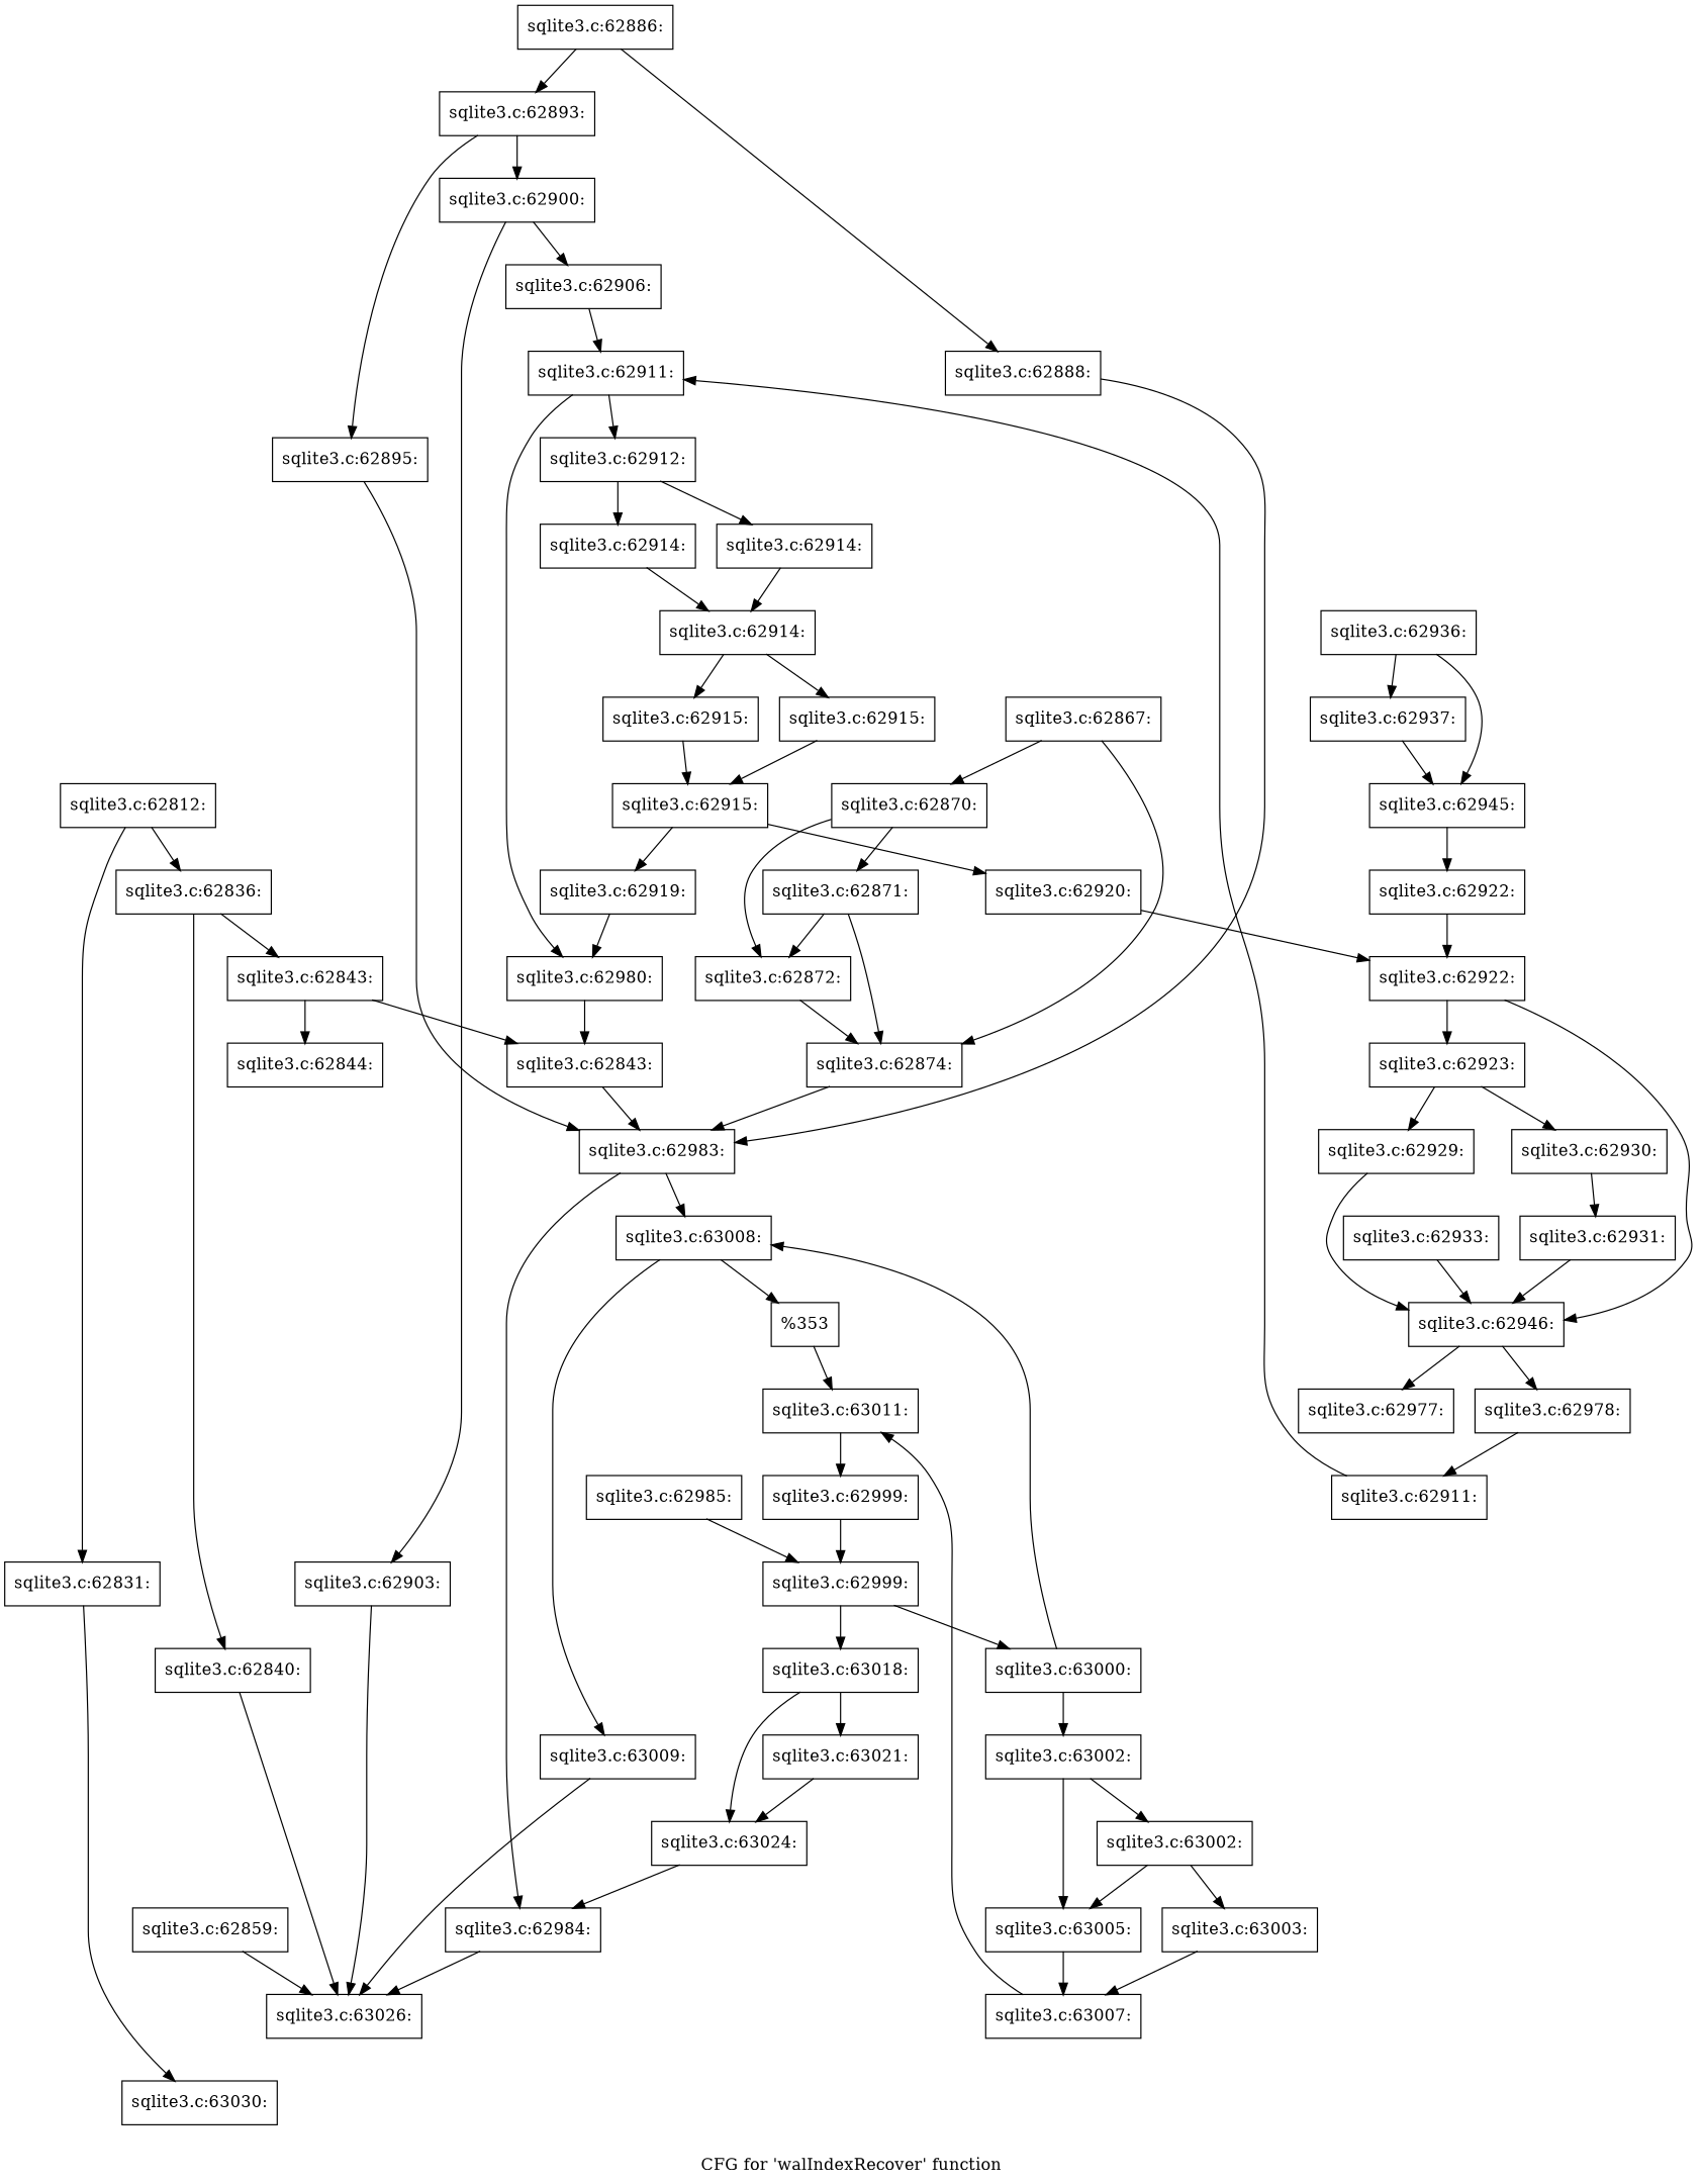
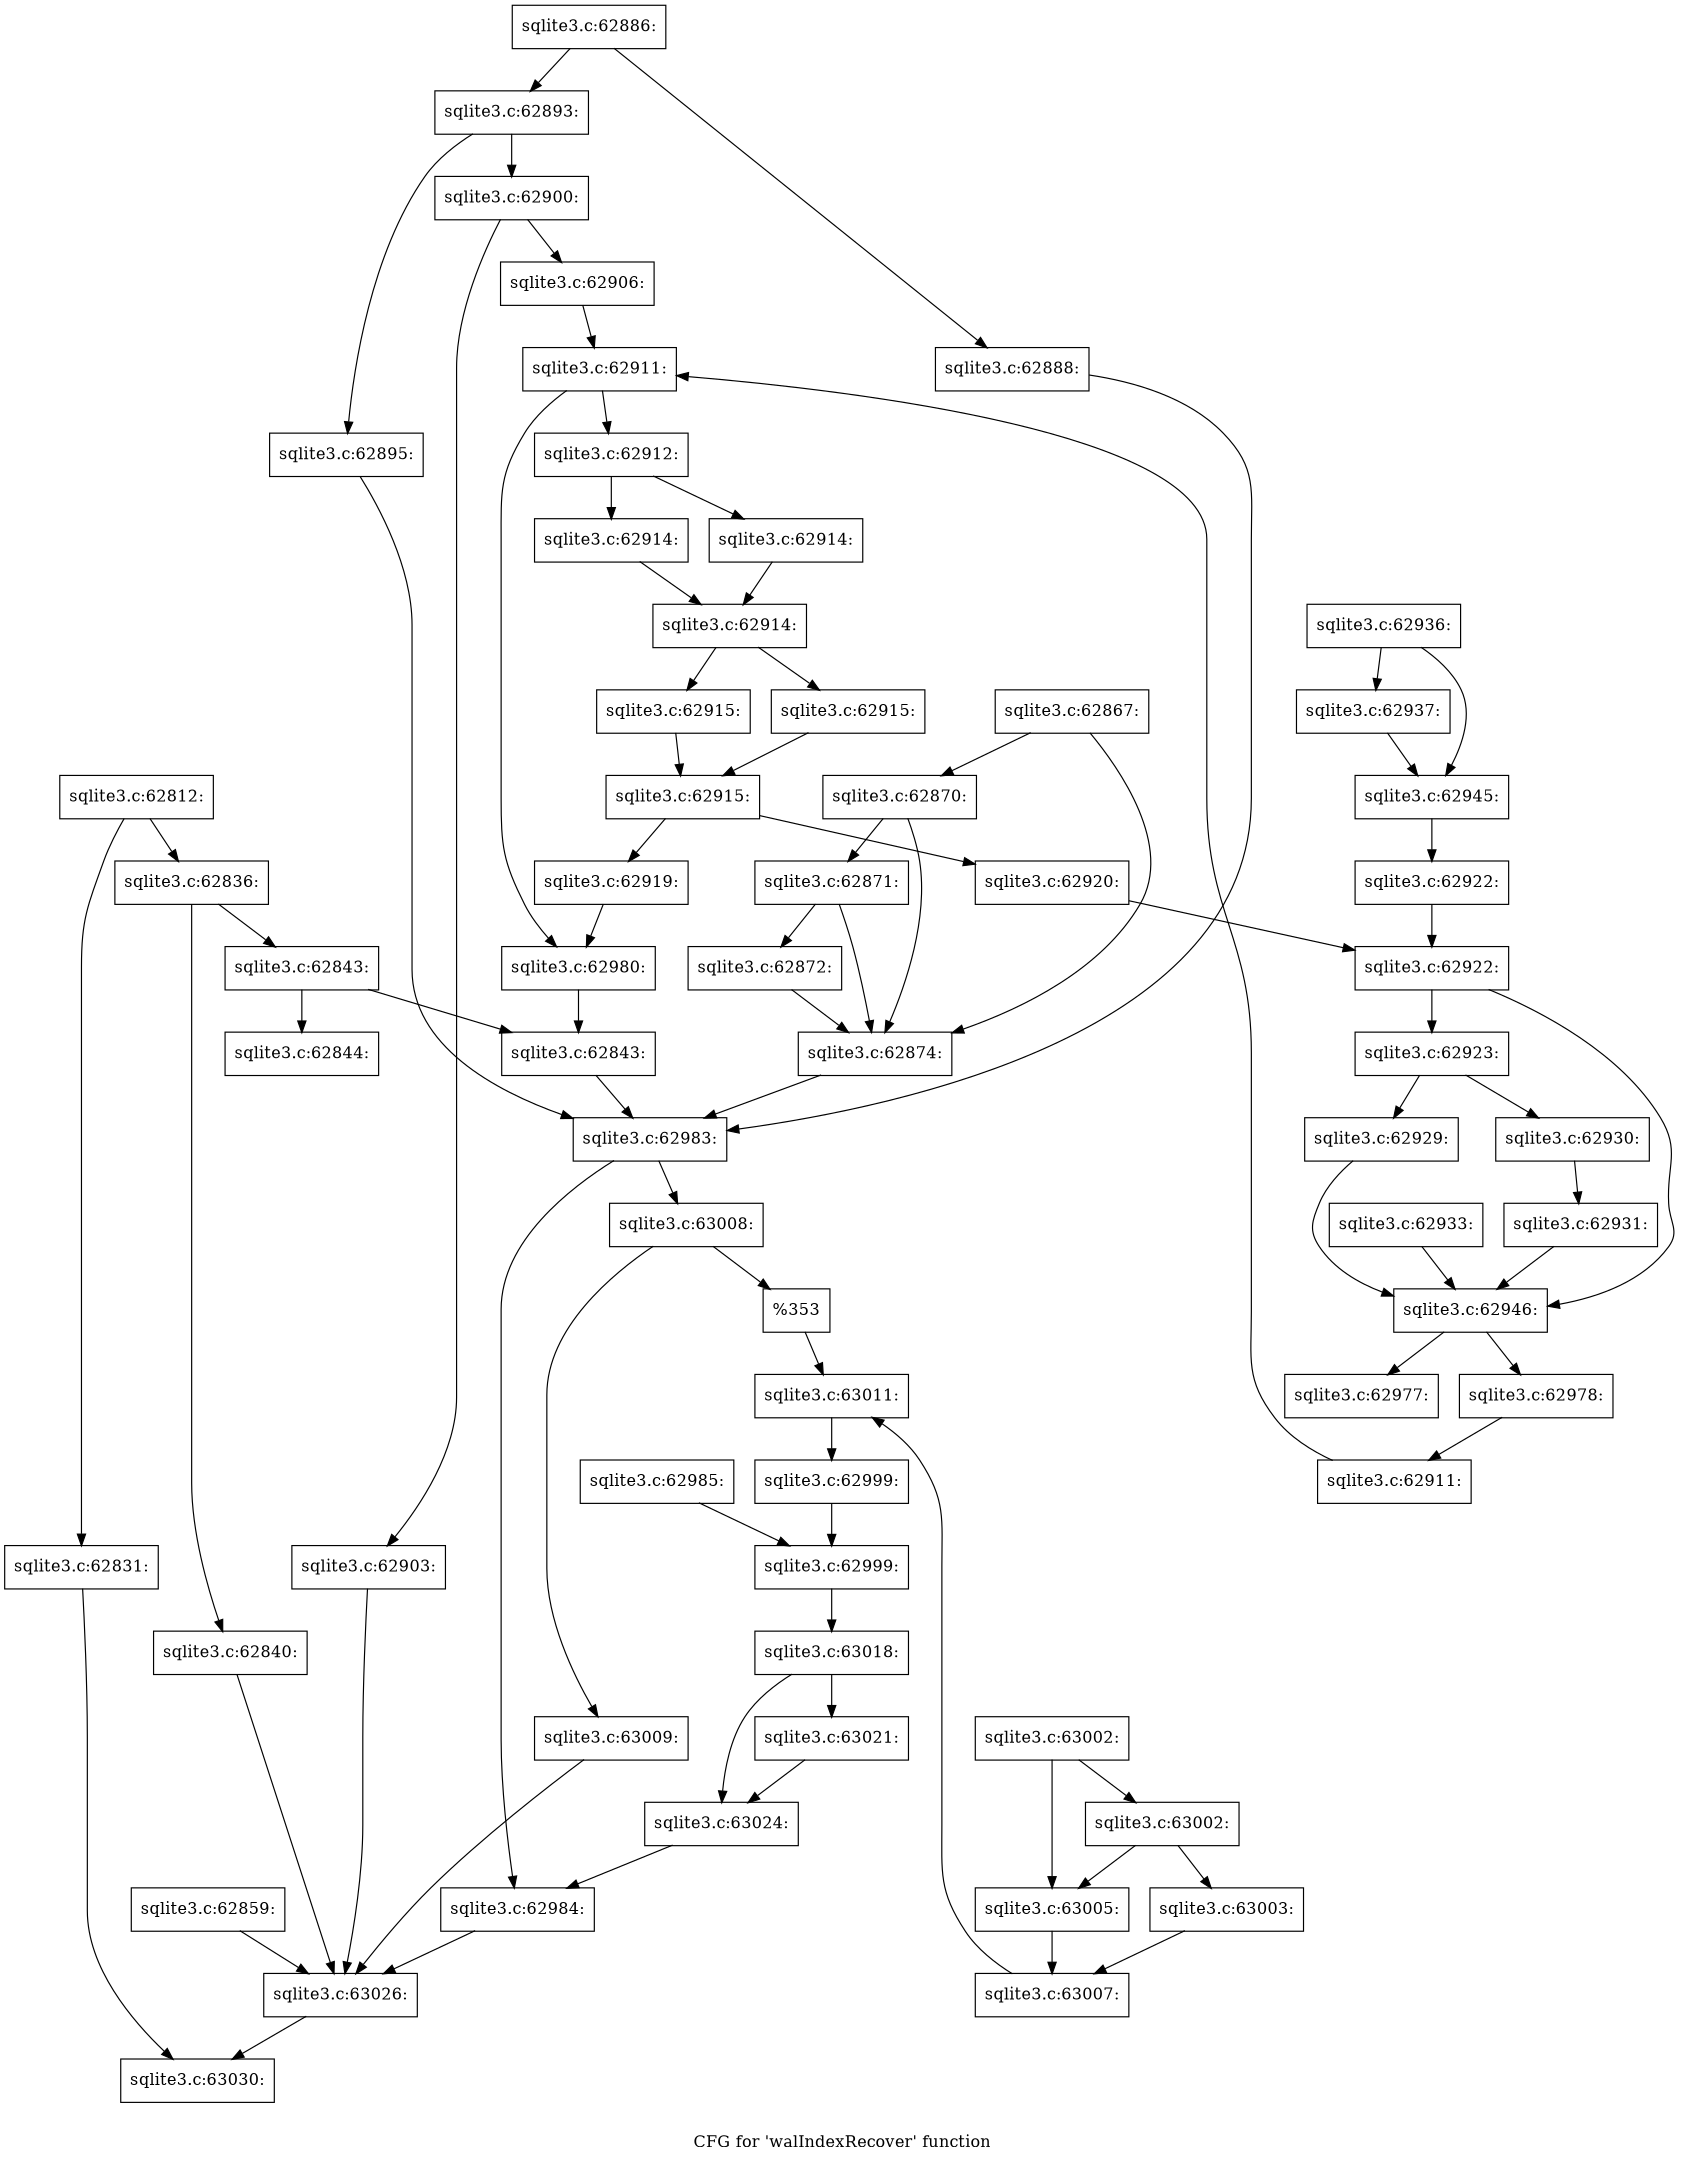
  digraph {
    label="CFG for 'walIndexRecover' function"
    node [shape=record]
    n1 [label="{sqlite3.c:62812:}"]
    n2 [label="{sqlite3.c:62831:}"]
    n3 [label="{sqlite3.c:62836:}"]
    n4 [label="{sqlite3.c:63030:}"]
    n5 [label="{sqlite3.c:62840:}"]
    n6 [label="{sqlite3.c:62843:}"]
    n7 [label="{sqlite3.c:63026:}"]
    n8 [label="{sqlite3.c:62844:}"]
    n9 [label="{sqlite3.c:62843:}"]
    n10 [label="{sqlite3.c:62983:}"]
    n11 [label="{sqlite3.c:62859:}"]
    n12 [label="{sqlite3.c:62867:}"]
    n13 [label="{sqlite3.c:62874:}"]
    n14 [label="{sqlite3.c:62870:}"]
    n15 [label="{sqlite3.c:62984:}"]
    n16 [label="{sqlite3.c:63008:}"]
    n17 [label="{sqlite3.c:62871:}"]
    n18 [label="{sqlite3.c:62872:}"]
    n19 [label="{sqlite3.c:62888:}"]
    n20 [label="{sqlite3.c:62886:}"]
    n21 [label="{sqlite3.c:62893:}"]
    n22 [label="{sqlite3.c:62985:}"]
    n23 [label="{sqlite3.c:62999:}"]
    n24 [label="{sqlite3.c:62895:}"]
    n25 [label="{sqlite3.c:62900:}"]
    n26 [label="{sqlite3.c:62906:}"]
    n27 [label="{sqlite3.c:62903:}"]
    n28 [label="{sqlite3.c:62911:}"]
    n29 [label="{sqlite3.c:62912:}"]
    n30 [label="{sqlite3.c:62980:}"]
    n31 [label="{sqlite3.c:62914:}"]
    n32 [label="{sqlite3.c:62914:}"]
    n33 [label="{sqlite3.c:62914:}"]
    n34 [label="{sqlite3.c:62915:}"]
    n35 [label="{sqlite3.c:62915:}"]
    n36 [label="{sqlite3.c:62915:}"]
    n37 [label="{sqlite3.c:62919:}"]
    n38 [label="{sqlite3.c:62920:}"]
    n39 [label="{sqlite3.c:62922:}"]
    n40 [label="{sqlite3.c:62923:}"]
    n41 [label="{sqlite3.c:62946:}"]
    n42 [label="{sqlite3.c:62929:}"]
    n43 [label="{sqlite3.c:62930:}"]
    n44 [label="{sqlite3.c:62977:}"]
    n45 [label="{sqlite3.c:62978:}"]
    n46 [label="{sqlite3.c:62931:}"]
    n47 [label="{sqlite3.c:62911:}"]
    n48 [label="{sqlite3.c:62933:}"]
    n49 [label="{sqlite3.c:62936:}"]
    n50 [label="{sqlite3.c:62937:}"]
    n51 [label="{sqlite3.c:62945:}"]
    n52 [label="{sqlite3.c:62922:}"]
-   n53 [label="{sqlite3.c:63000:}"]
    n54 [label="{sqlite3.c:63018:}"]
    n55 [label="{sqlite3.c:63002:}"]
    n56 [label="{sqlite3.c:63021:}"]
    n57 [label="{sqlite3.c:63024:}"]
    n58 [label="{sqlite3.c:63002:}"]
    n59 [label="{sqlite3.c:63005:}"]
    n60 [label="{sqlite3.c:63009:}"]
    n61 [label="{%353}"]
    n62 [label="{sqlite3.c:63003:}"]
    n63 [label="{sqlite3.c:63007:}"]
    n64 [label="{sqlite3.c:63011:}"]
    n65 [label="{sqlite3.c:62999:}"]
    n1 -> n2
    n1 -> n3
    n2 -> n4
    n3 -> n5
    n3 -> n6
    n5 -> n7
    n6 -> n8
    n6 -> n9
+   n7 -> n4
    n9 -> n10
    n10 -> n15
    n10 -> n16
    n11 -> n7
    n12 -> n13
    n12 -> n14
    n13 -> n10
-   n14 -> n18
+   n14 -> n13
    n14 -> n17
    n15 -> n7
    n16 -> n60
    n16 -> n61
    n17 -> n13
    n17 -> n18
    n18 -> n13
    n19 -> n10
    n20 -> n19
    n20 -> n21
    n21 -> n24
    n21 -> n25
    n22 -> n23
-   n23 -> n53
    n23 -> n54
    n24 -> n10
    n25 -> n26
    n25 -> n27
    n26 -> n28
    n27 -> n7
    n28 -> n29
    n28 -> n30
    n29 -> n31
    n29 -> n32
    n30 -> n9
    n31 -> n33
    n32 -> n33
    n33 -> n34
    n33 -> n35
    n34 -> n36
    n35 -> n36
    n36 -> n37
    n36 -> n38
    n37 -> n30
    n38 -> n39
    n39 -> n40
    n39 -> n41
    n40 -> n42
    n40 -> n43
    n41 -> n44
    n41 -> n45
    n42 -> n41
    n43 -> n46
    n45 -> n47
    n46 -> n41
    n47 -> n28
    n48 -> n41
    n49 -> n50
    n49 -> n51
    n50 -> n51
    n51 -> n52
    n52 -> n39
-   n53 -> n16
-   n53 -> n55
    n54 -> n56
    n54 -> n57
    n55 -> n58
    n55 -> n59
    n56 -> n57
    n57 -> n15
    n58 -> n59
    n58 -> n62
    n59 -> n63
    n60 -> n7
    n61 -> n64
    n62 -> n63
    n63 -> n64
    n64 -> n65
    n65 -> n23
  }
